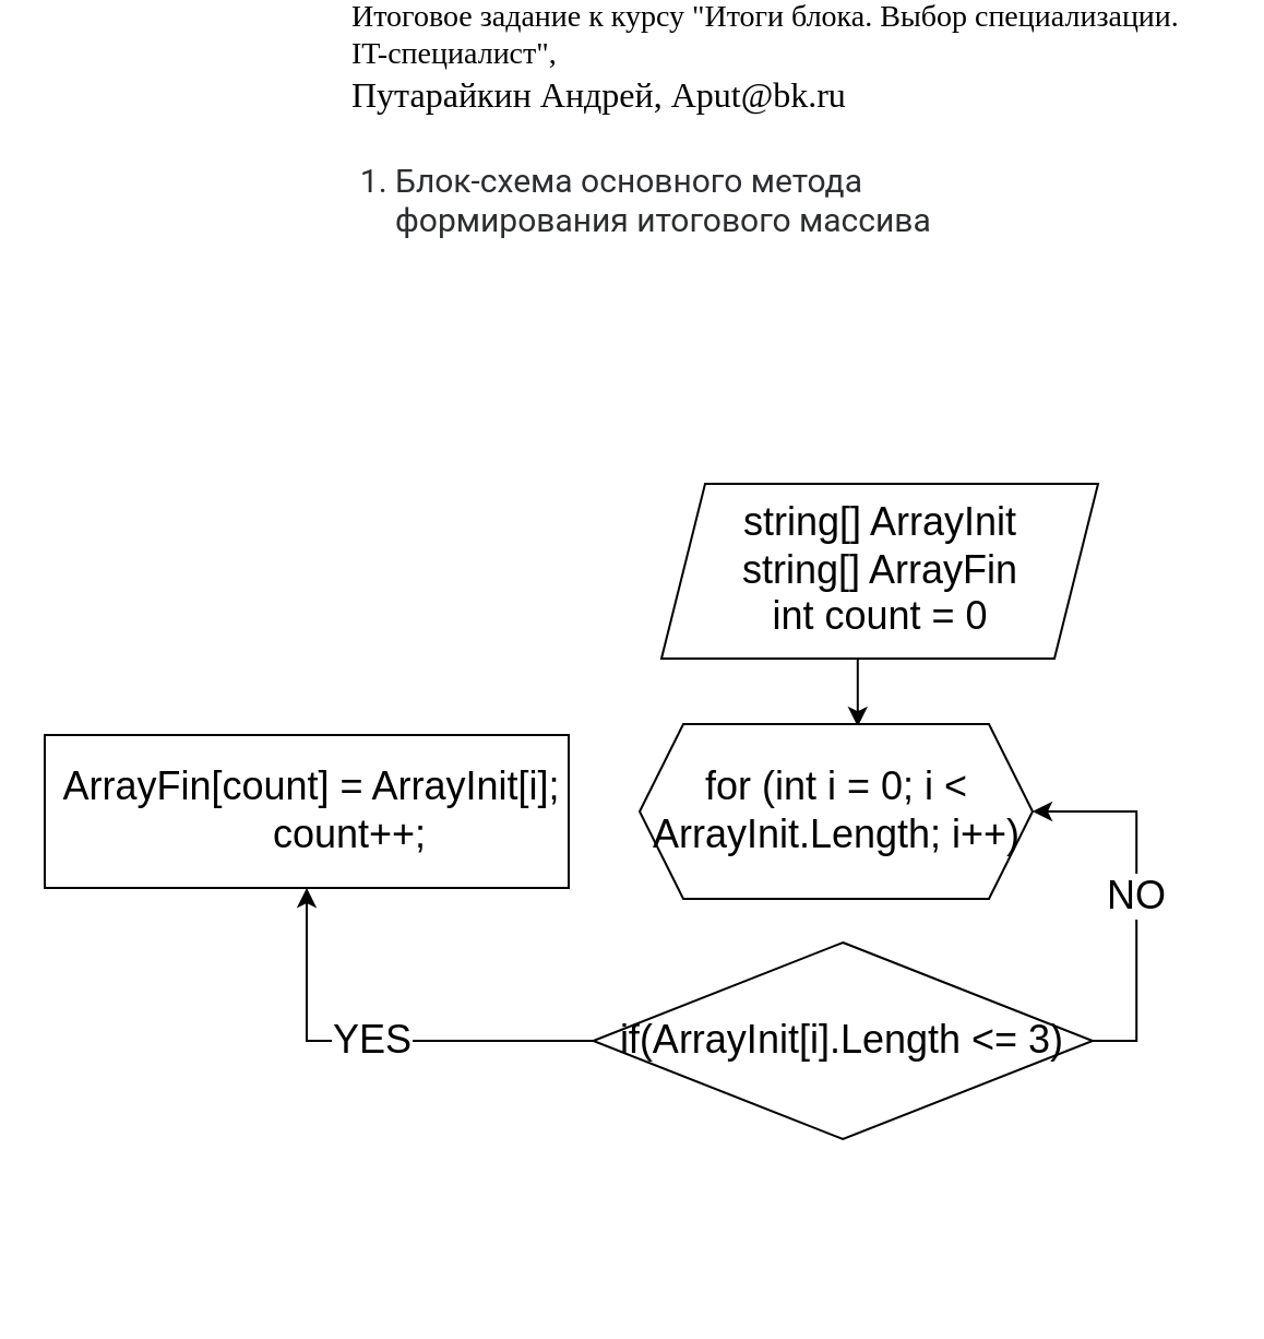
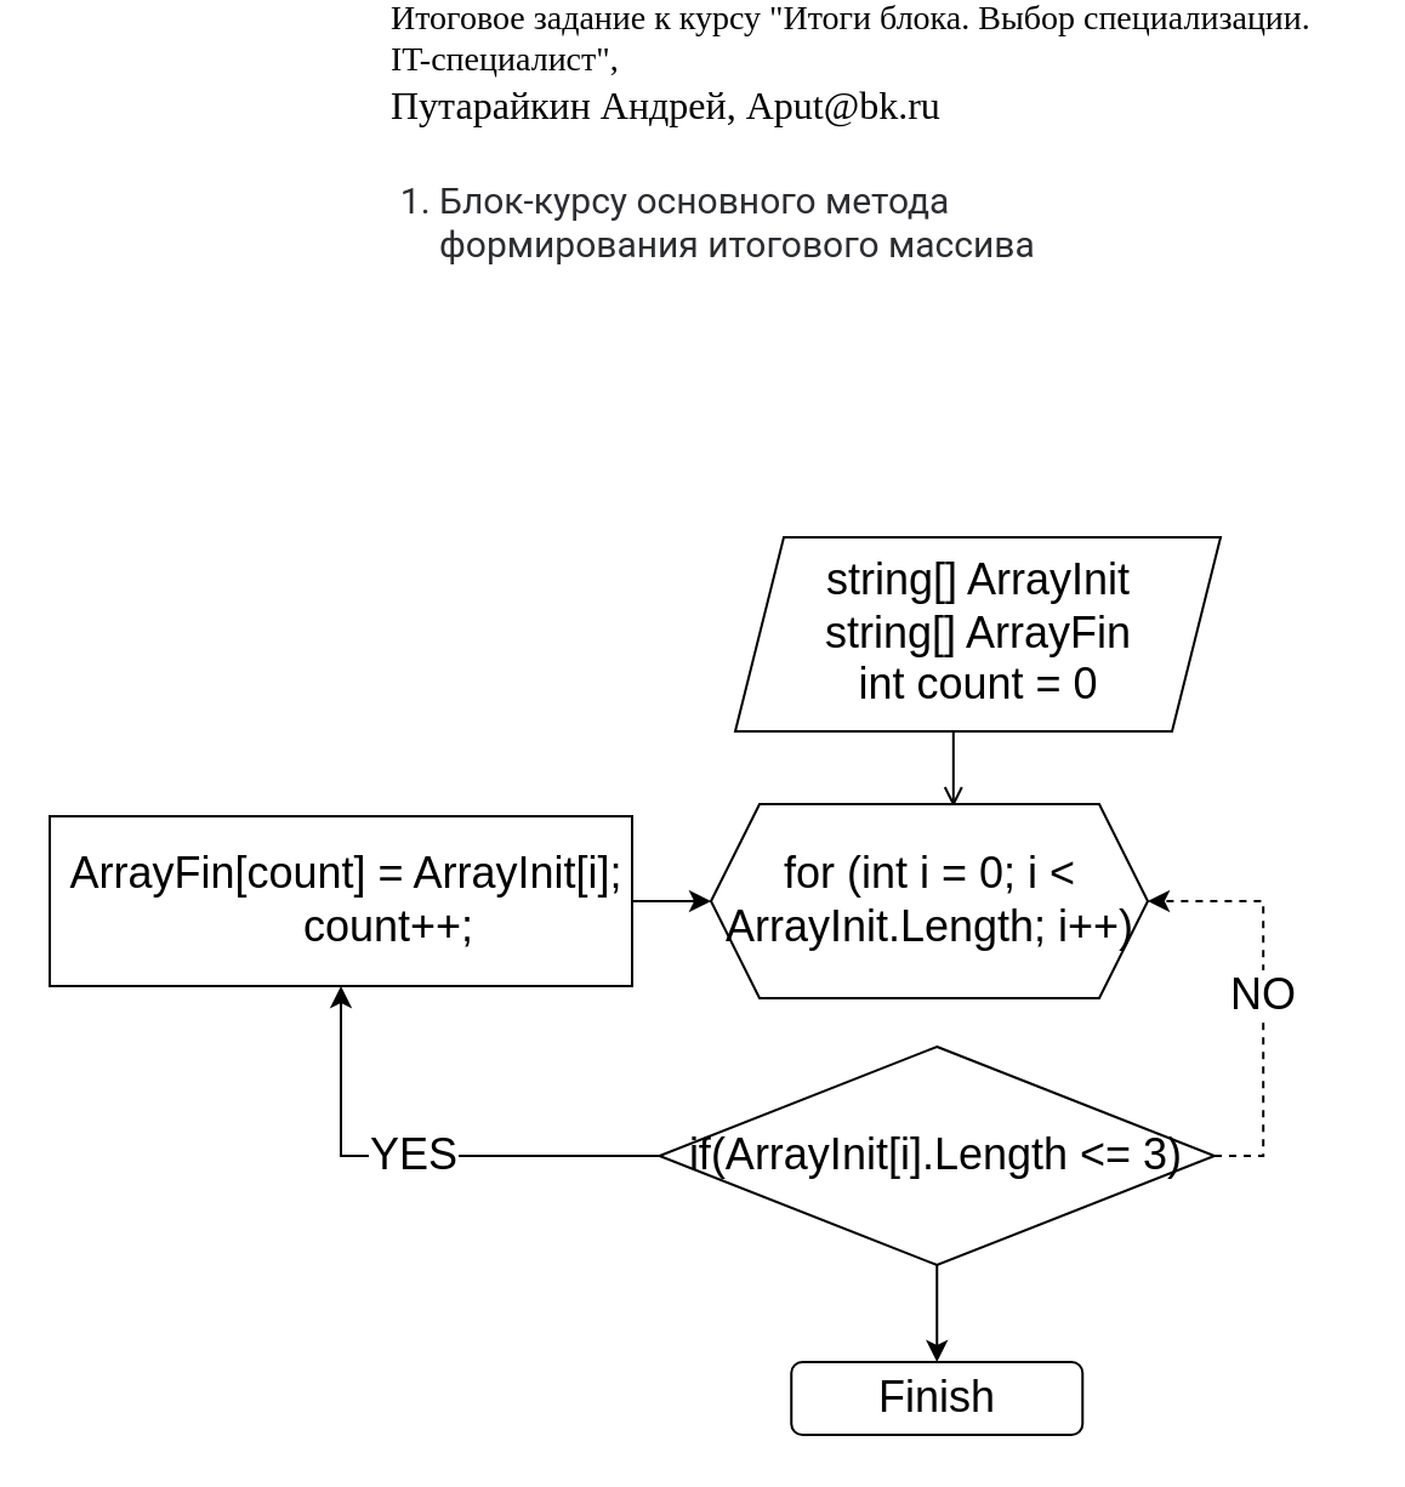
  <mxCell id="0" />
  <mxCell id="1" parent="0" />
- <mxCell id="2" style="edgeStyle=orthogonalEdgeStyle;rounded=0;orthogonalLoop=1;jettySize=auto;html=1;exitX=0.5;exitY=1;exitDx=0;exitDy=0;entryX=0.555;entryY=0.014;entryDx=0;entryDy=0;entryPerimeter=0;fontSize=18;" edge="1" parent="1" source="3" target="12"><mxGeometry relative="1" as="geometry" /></mxCell>
+ <mxCell id="2" style="edgeStyle=orthogonalEdgeStyle;rounded=0;orthogonalLoop=1;jettySize=auto;html=1;exitX=0.5;exitY=1;exitDx=0;exitDy=0;entryX=0.555;entryY=0.014;entryDx=0;entryDy=0;entryPerimeter=0;fontSize=18;endArrow=open;" edge="1" parent="1" source="3" target="12"><mxGeometry relative="1" as="geometry" /></mxCell>
  <mxCell id="3" value="string[] ArrayInit&lt;br&gt;string[] ArrayFin&lt;br&gt;int count = 0" style="shape=parallelogram;perimeter=parallelogramPerimeter;whiteSpace=wrap;html=1;fixedSize=1;fontSize=18;" parent="1" vertex="1"><mxGeometry x="302.5" y="220" width="200" height="80" as="geometry" /></mxCell>
  <mxCell id="4" style="edgeStyle=orthogonalEdgeStyle;rounded=0;orthogonalLoop=1;jettySize=auto;html=1;exitX=0.5;exitY=1;exitDx=0;exitDy=0;fontSize=18;" parent="1" edge="1"><mxGeometry relative="1" as="geometry"><mxPoint x="466.5" y="546" as="sourcePoint" /><mxPoint x="466.5" y="546" as="targetPoint" /></mxGeometry></mxCell>
- <mxCell id="5" value="&lt;ol style=&quot;box-sizing: border-box; margin-top: 0px; margin-bottom: 10px; color: rgb(44, 45, 48); font-family: Roboto, &amp;quot;San Francisco&amp;quot;, &amp;quot;Helvetica Neue&amp;quot;, Helvetica, Arial; font-size: 15px; text-align: start; background-color: rgb(255, 255, 255);&quot;&gt;&lt;li style=&quot;box-sizing: border-box;&quot;&gt;Блок-схема основного метода формирования итогового массива&lt;/li&gt;&lt;/ol&gt;" style="text;html=1;strokeColor=none;fillColor=none;align=center;verticalAlign=middle;whiteSpace=wrap;rounded=0;" parent="1" vertex="1"><mxGeometry x="140" y="90" width="290" height="10" as="geometry" /></mxCell>
- <mxCell id="6" value="NO" style="edgeStyle=orthogonalEdgeStyle;rounded=0;orthogonalLoop=1;jettySize=auto;html=1;exitX=1;exitY=0.5;exitDx=0;exitDy=0;entryX=1;entryY=0.5;entryDx=0;entryDy=0;fontSize=18;" edge="1" parent="1" source="9" target="12"><mxGeometry relative="1" as="geometry" /></mxCell>
+ <mxCell id="5" value="&lt;ol style=&quot;box-sizing: border-box; margin-top: 0px; margin-bottom: 10px; color: rgb(44, 45, 48); font-family: Roboto, &amp;quot;San Francisco&amp;quot;, &amp;quot;Helvetica Neue&amp;quot;, Helvetica, Arial; font-size: 15px; text-align: start; background-color: rgb(255, 255, 255);&quot;&gt;&lt;li style=&quot;box-sizing: border-box;&quot;&gt;Блок-курсу основного метода формирования итогового массива&lt;/li&gt;&lt;/ol&gt;" style="text;html=1;strokeColor=none;fillColor=none;align=center;verticalAlign=middle;whiteSpace=wrap;rounded=0;" parent="1" vertex="1"><mxGeometry x="140" y="90" width="290" height="10" as="geometry" /></mxCell>
+ <mxCell id="6" value="NO" style="edgeStyle=orthogonalEdgeStyle;rounded=0;orthogonalLoop=1;jettySize=auto;html=1;exitX=1;exitY=0.5;exitDx=0;exitDy=0;entryX=1;entryY=0.5;entryDx=0;entryDy=0;fontSize=18;dashed=1;" edge="1" parent="1" source="9" target="12"><mxGeometry relative="1" as="geometry" /></mxCell>
  <mxCell id="7" value="YES" style="edgeStyle=orthogonalEdgeStyle;rounded=0;orthogonalLoop=1;jettySize=auto;html=1;exitX=0;exitY=0.5;exitDx=0;exitDy=0;entryX=0.5;entryY=1;entryDx=0;entryDy=0;fontSize=18;" edge="1" parent="1" source="9" target="14"><mxGeometry relative="1" as="geometry" /></mxCell>
+ <mxCell id="8" style="edgeStyle=orthogonalEdgeStyle;rounded=0;orthogonalLoop=1;jettySize=auto;html=1;exitX=0.5;exitY=1;exitDx=0;exitDy=0;fontSize=18;" edge="1" parent="1" source="9" target="10"><mxGeometry relative="1" as="geometry" /></mxCell>
  <mxCell id="9" value="if(ArrayInit[i].Length &amp;lt;= 3)" style="rhombus;whiteSpace=wrap;html=1;fontSize=18;" parent="1" vertex="1"><mxGeometry x="271.25" y="430" width="228.75" height="90" as="geometry" /></mxCell>
+ <mxCell id="10" value="Finish" style="rounded=1;whiteSpace=wrap;html=1;fontSize=18;" parent="1" vertex="1"><mxGeometry x="325.63" y="560" width="120" height="30" as="geometry" /></mxCell>
  <mxCell id="11" value="&lt;div style=&quot;text-align: left;&quot;&gt;&lt;font style=&quot;font-size: 14px;&quot;&gt;Итоговое задание к курсу &quot;Итоги блока. Выбор специализации. IT-специалист&quot;,&amp;nbsp;&lt;/font&gt;&lt;/div&gt;&lt;div style=&quot;text-align: left;&quot;&gt;&lt;font size=&quot;3&quot;&gt;Путарайкин Андрей, Aput@bk.ru&lt;/font&gt;&lt;/div&gt;" style="text;html=1;strokeColor=none;fillColor=none;align=center;verticalAlign=middle;whiteSpace=wrap;rounded=0;fontFamily=Verdana;" parent="1" vertex="1"><mxGeometry x="160" y="20" width="397" height="10" as="geometry" /></mxCell>
  <mxCell id="12" value="&lt;font style=&quot;font-size: 18px;&quot;&gt;for (int i = 0; i &amp;lt; ArrayInit.Length; i++)&lt;/font&gt;" style="shape=hexagon;perimeter=hexagonPerimeter2;whiteSpace=wrap;html=1;fixedSize=1;" vertex="1" parent="1"><mxGeometry x="292.5" y="330" width="180" height="80" as="geometry" /></mxCell>
+ <mxCell id="13" style="edgeStyle=orthogonalEdgeStyle;rounded=0;orthogonalLoop=1;jettySize=auto;html=1;exitX=1;exitY=0.5;exitDx=0;exitDy=0;entryX=0;entryY=0.5;entryDx=0;entryDy=0;fontSize=18;" edge="1" parent="1" source="14" target="12"><mxGeometry relative="1" as="geometry" /></mxCell>
  <mxCell id="14" value="&lt;div style=&quot;font-size: 18px;&quot;&gt;&lt;font style=&quot;font-size: 18px;&quot;&gt;&amp;nbsp;ArrayFin[count] = ArrayInit[i];&lt;/font&gt;&lt;/div&gt;&lt;div style=&quot;font-size: 18px;&quot;&gt;&lt;font style=&quot;font-size: 18px;&quot;&gt;&amp;nbsp; &amp;nbsp; &amp;nbsp; &amp;nbsp; count++;&lt;/font&gt;&lt;/div&gt;" style="rounded=0;whiteSpace=wrap;html=1;" vertex="1" parent="1"><mxGeometry x="20" y="335" width="240" height="70" as="geometry" /></mxCell>
